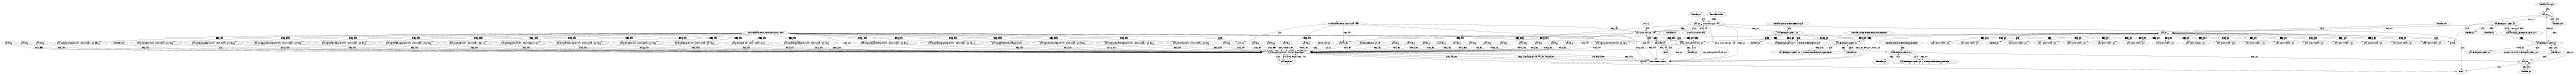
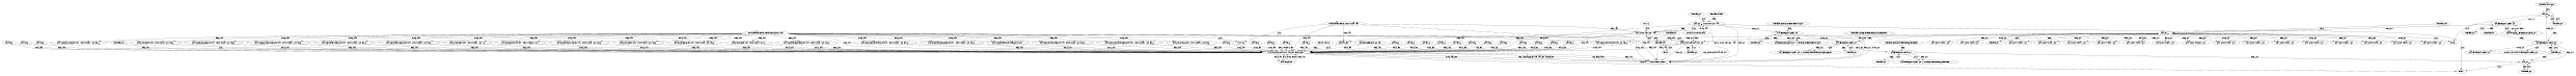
  digraph {
    n1 [label="(Call,print_16bits_val(ndo, ptr))"]
    n2 [label="(Call,l2tp_avp_print(ndo, dat+len, length-len))"]
    n3 [label="(Identifier,ptr)"]
    n4 [label="(MethodReturn,LEN)"]
    n5 [label="(Block,)"]
    n6 [label="(Block,)"]
    n7 [label="(Call,length-len)"]
    n8 [label="(MethodParameterIn,netdissect_options *ndo)"]
    n9 [label="(Call,l2tp_proxy_auth_id_print(ndo, (const u_char *)ptr, len-6))"]
    n10 [label="(Call,l2tp_framing_type_print(ndo, (const u_char *)ptr, len-6))"]
    n11 [label="(Call,l2tp_packet_proc_delay_print(ndo))"]
    n12 [label="(Call,l2tp_result_code_print(ndo, (const u_char *)ptr, len-6))"]
    n13 [label="(Call,l2tp_proxy_auth_type_print(ndo, (const u_char *)ptr, len-6))"]
    n14 [label="(Call,print_string(ndo, (const u_char *)ptr, len-6))"]
    n15 [label="(Call,print_octets(ndo, (const u_char *)ptr, len-6))"]
    n16 [label="(Call,l2tp_msgtype_print(ndo, (const u_char *)ptr, len-6))"]
    n17 [label="(Call,l2tp_ppp_discon_cc_print(ndo, (const u_char *)ptr, len-6))"]
    n18 [label="(Call,l2tp_bearer_cap_print(ndo, (const u_char *)ptr, len-6))"]
    n19 [label="(Call,l2tp_proto_ver_print(ndo, ptr, len-6))"]
    n20 [label="(Call,l2tp_bearer_type_print(ndo, (const u_char *)ptr, len-6))"]
    n21 [label="(Call,print_octets(ndo, (const u_char *)ptr, 16))"]
    n22 [label="(Call,print_32bits_val(ndo, (const uint32_t *)ptr))"]
    n23 [label="(Call,l2tp_call_errors_print(ndo, (const u_char *)ptr, len-6))"]
    n24 [label="(Call,print_octets(ndo, (const u_char *)ptr, len-6))"]
    n25 [label="(Call,l2tp_q931_cc_print(ndo, (const u_char *)ptr, len-6))"]
    n26 [label="(Call,l2tp_accm_print(ndo, (const u_char *)ptr, len-6))"]
    n27 [label="(Call,print_octets(ndo, (const u_char *)ptr, 8))"]
    n28 [label="(Call,l2tp_framing_cap_print(ndo, (const u_char *)ptr, len-6))"]
    1000108
    n30 [label="(Call,ptr++)"]
    n31 [label="(Call,(const u_char *)ptr)"]
    n32 [label="(Call,(const u_char *)ptr)"]
    n33 [label="(Call,(const u_char *)ptr)"]
    n34 [label="(Identifier,ptr)"]
    n35 [label="(Call,(const u_char *)ptr)"]
    n36 [label="(Call,(const u_char *)ptr)"]
    n37 [label="(Call,(const u_char *)ptr)"]
    n38 [label="(Call,(const u_char *)ptr)"]
    n39 [label="(Call,(const u_char *)ptr)"]
    n40 [label="(Call,(const u_char *)ptr)"]
    n41 [label="(Call,(const uint32_t *)ptr)"]
    n42 [label="(Block,)"]
    n43 [label="(Call,(const u_char *)ptr)"]
    n44 [label="(Call,(const u_char *)ptr)"]
    n45 [label="(Call,(const u_char *)ptr)"]
    n46 [label="(Call,(const u_char *)ptr)"]
    n47 [label="(Call,(const u_char *)ptr)"]
    n48 [label="(Call,(const u_char *)ptr)"]
    n49 [label="(Call,(const u_char *)ptr)"]
    n50 [label="(Call,EXTRACT_16BITS(ptr))"]
    n51 [label="(Identifier,ptr)"]
    n52 [label="(Call,attr_type = EXTRACT_16BITS(ptr))"]
    n53 [label="(Call,ptr++)"]
    n54 [label="(Identifier,ptr)"]
    n55 [label="(Call,EXTRACT_16BITS(ptr))"]
    n56 [label="(Identifier,ptr)"]
    n57 [label="(Call,EXTRACT_16BITS(ptr))"]
    n58 [label="(ControlStructure,if (EXTRACT_16BITS(ptr)))"]
    n59 [label="(Call,ptr++)"]
    n60 [label="(Identifier,ptr)"]
    n61 [label="(Call,EXTRACT_16BITS(ptr))"]
    n62 [label="(Call,EXTRACT_16BITS(ptr) & L2TP_AVP_HDR_FLAG_HIDDEN)"]
    n63 [label="(Identifier,ptr)"]
    n64 [label="(Call,EXTRACT_16BITS(ptr))"]
    n65 [label="(Call,EXTRACT_16BITS(ptr) & L2TP_AVP_HDR_FLAG_MANDATORY)"]
    n66 [label="(Identifier,ptr)"]
    n67 [label="(Call,EXTRACT_16BITS(ptr))"]
    n68 [label="(Identifier,ptr)"]
    n69 [label="(Call,EXTRACT_16BITS(ptr) & L2TP_AVP_HDR_LEN_MASK)"]
    n70 [label="(Call,*ptr = (const uint16_t *)dat)"]
    n71 [label="(Call,(const uint16_t *)dat)"]
    n72 [label="(Identifier,dat)"]
    n73 [label="(Call,dat+len)"]
    n74 [label="(MethodParameterIn,const u_char *dat)"]
    n75 [label="(Call,len-6)"]
    n76 [label="(Identifier,ndo)"]
    n77 [label="(Call,len-6)"]
    n78 [label="(Call,len-6)"]
    n79 [label="(Identifier,ptr)"]
    n80 [label="(Call,len-6)"]
    n81 [label="(Call,len-6)"]
    n82 [label="(Return,return;)"]
    n83 [label="(Identifier,attr_type)"]
    n84 [label="(ControlStructure,break;)"]
    n85 [label="(Call,ND_TCHECK2(*ptr, len))"]
    n86 [label="(Call,len-6)"]
    n87 [label="(Call,len-6)"]
    n88 [label="(Identifier,ndo)"]
    n89 [label="(Call,len-6)"]
    n90 [label="(Call,len-6)"]
    n91 [label="(Call,len-6)"]
    n92 [label="(Call,len-6)"]
    n93 [label="(Identifier,L2TP_AVP_HDR_FLAG_HIDDEN)"]
    n94 [label="(Call,len-6)"]
    n95 [label="(Call,len-6)"]
    n96 [label="(Identifier,ndo)"]
    n97 [label="(Call,len-6)"]
    n98 [label="(Call,len-6)"]
    n99 [label="(Call,len-6)"]
    n100 [label="(Call,len-6)"]
    n101 [label="(Call,len-6)"]
    n102 [label="(Identifier,L2TP_AVP_HDR_FLAG_MANDATORY)"]
    n103 [label="(Call,len-6)"]
    n104 [label="(Call,len-6)"]
    n105 [label="(Identifier,hidden)"]
    n106 [label="(Identifier,ndo)"]
    n107 [label="(Identifier,L2TP_AVP_HDR_LEN_MASK)"]
    1000118
    n1 -> n2 [label="DDG: ndo"]
    n1 -> n3 [label="CFG: "]
    n1 -> n4 [label="DDG: ptr"]
    n1 -> n4 [label="DDG: print_16bits_val(ndo, ptr)"]
    n1 -> n5 [label="AST: "]
    n2 -> n4 [label="DDG: l2tp_avp_print(ndo, dat+len, length-len)"]
    n2 -> n4 [label="DDG: length-len"]
    n2 -> n4 [label="DDG: ndo"]
    n2 -> n4 [label="DDG: dat+len"]
    n2 -> n6 [label="AST: "]
-   n2 -> n7 [label="CFG: "]
+   n2 -> n7 [label="DDG: len"]
    n3 -> n1 [label="AST: "]
    n7 -> n2 [label="AST: "]
    n7 -> n2 [label="DDG: length"]
    n7 -> n2 [label="DDG: len"]
    n8 -> n1 [label="DDG: ndo"]
    n8 -> n2 [label="DDG: ndo"]
    n8 -> n4 [label="DDG: ndo"]
    n8 -> n9 [label="DDG: ndo"]
    n8 -> n10 [label="DDG: ndo"]
    n8 -> n11 [label="DDG: ndo"]
    n8 -> n12 [label="DDG: ndo"]
    n8 -> n13 [label="DDG: ndo"]
    n8 -> n14 [label="DDG: ndo"]
    n8 -> n15 [label="DDG: ndo"]
    n8 -> n16 [label="DDG: ndo"]
    n8 -> n17 [label="DDG: ndo"]
    n8 -> n18 [label="DDG: ndo"]
    n8 -> n19 [label="DDG: ndo"]
    n8 -> n20 [label="DDG: ndo"]
    n8 -> n21 [label="DDG: ndo"]
    n8 -> n22 [label="DDG: ndo"]
    n8 -> n23 [label="DDG: ndo"]
    n8 -> n24 [label="DDG: ndo"]
    n8 -> n25 [label="DDG: ndo"]
    n8 -> n26 [label="DDG: ndo"]
    n8 -> n27 [label="DDG: ndo"]
    n8 -> n28 [label="DDG: ndo"]
    n8 -> 1000108 [label="AST: "]
    n9 -> n2 [label="DDG: ndo"]
    n10 -> n2 [label="DDG: ndo"]
    n11 -> n2 [label="DDG: ndo"]
    n12 -> n2 [label="DDG: ndo"]
    n13 -> n2 [label="DDG: ndo"]
    n14 -> n2 [label="DDG: ndo"]
    n15 -> n2 [label="DDG: ndo"]
    n16 -> n2 [label="DDG: ndo"]
    n17 -> n2 [label="DDG: ndo"]
    n18 -> n2 [label="DDG: ndo"]
    n19 -> n2 [label="DDG: ndo"]
    n20 -> n2 [label="DDG: ndo"]
    n21 -> n2 [label="DDG: ndo"]
    n22 -> n2 [label="DDG: ndo"]
    n23 -> n2 [label="DDG: ndo"]
    n24 -> n2 [label="DDG: ndo"]
    n26 -> n2 [label="DDG: ndo"]
    n27 -> n2 [label="DDG: ndo"]
    n28 -> n2 [label="DDG: ndo"]
    n30 -> n1 [label="DDG: ptr"]
    n30 -> n4 [label="DDG: ptr"]
    n30 -> n19 [label="DDG: ptr"]
    n30 -> n31 [label="DDG: ptr"]
    n30 -> n32 [label="DDG: ptr"]
    n30 -> n33 [label="DDG: ptr"]
    n30 -> n34 [label="CFG: "]
    n30 -> n35 [label="DDG: ptr"]
    n30 -> n36 [label="DDG: ptr"]
    n30 -> n37 [label="DDG: ptr"]
    n30 -> n38 [label="DDG: ptr"]
    n30 -> n39 [label="DDG: ptr"]
    n30 -> n40 [label="DDG: ptr"]
    n30 -> n41 [label="DDG: ptr"]
    n30 -> n42 [label="AST: "]
    n30 -> n43 [label="DDG: ptr"]
    n30 -> n44 [label="DDG: ptr"]
    n30 -> n45 [label="DDG: ptr"]
    n30 -> n46 [label="DDG: ptr"]
    n30 -> n47 [label="DDG: ptr"]
    n30 -> n48 [label="DDG: ptr"]
    n30 -> n49 [label="DDG: ptr"]
    n34 -> n30 [label="AST: "]
    n50 -> n30 [label="DDG: ptr"]
    n50 -> n51 [label="CFG: "]
    n50 -> n52 [label="AST: "]
    n50 -> n52 [label="DDG: ptr"]
    n51 -> n50 [label="AST: "]
    n52 -> n50 [label="CFG: "]
    n53 -> n42 [label="AST: "]
    n53 -> n50 [label="DDG: ptr"]
    n53 -> n54 [label="CFG: "]
    n54 -> n53 [label="AST: "]
    n54 -> n55 [label="CFG: "]
    n55 -> n53 [label="DDG: ptr"]
    n55 -> n56 [label="CFG: "]
    n55 -> n57 [label="DDG: ptr"]
    n55 -> n58 [label="AST: "]
    n56 -> n55 [label="AST: "]
    n56 -> n59 [label="CFG: "]
    n59 -> n6 [label="AST: "]
    n59 -> n55 [label="DDG: ptr"]
    n59 -> n60 [label="CFG: "]
    n60 -> n59 [label="AST: "]
    n61 -> n59 [label="DDG: ptr"]
    n61 -> n62 [label="AST: "]
    n61 -> n62 [label="DDG: ptr"]
    n61 -> n63 [label="CFG: "]
    n63 -> n61 [label="AST: "]
    n64 -> n61 [label="DDG: ptr"]
    n64 -> n65 [label="AST: "]
    n64 -> n65 [label="DDG: ptr"]
    n64 -> n66 [label="CFG: "]
    n66 -> n64 [label="AST: "]
    n67 -> n4 [label="DDG: ptr"]
    n67 -> n64 [label="DDG: ptr"]
    n67 -> n68 [label="CFG: "]
    n67 -> n69 [label="AST: "]
    n67 -> n69 [label="DDG: ptr"]
    n68 -> n67 [label="AST: "]
    n70 -> n2 [label="DDG: ndo"]
    n70 -> n4 [label="DDG: (const uint16_t *)dat"]
    n70 -> n4 [label="DDG: ptr"]
    n70 -> n6 [label="AST: "]
    n70 -> n67 [label="DDG: ptr"]
    n70 -> n71 [label="CFG: "]
    n71 -> n2 [label="DDG: dat"]
    n71 -> n4 [label="DDG: dat"]
    n71 -> n70 [label="AST: "]
    n71 -> n70 [label="DDG: dat"]
    n71 -> n72 [label="CFG: "]
    n71 -> n73 [label="DDG: dat"]
    n72 -> n71 [label="AST: "]
    n73 -> n2 [label="AST: "]
    n74 -> n2 [label="DDG: dat"]
    n74 -> n4 [label="DDG: dat"]
    n74 -> 1000108 [label="AST: "]
    n74 -> n71 [label="DDG: dat"]
    n74 -> n73 [label="DDG: dat"]
    n75 -> n2 [label="DDG: len"]
    n76 -> n30 [label="CFG: "]
    n77 -> n2 [label="DDG: len"]
    n78 -> n2 [label="DDG: len"]
    n79 -> n70 [label="AST: "]
    n80 -> n2 [label="DDG: len"]
    n81 -> n2 [label="DDG: len"]
    n82 -> n2 [label="CFG: "]
    n83 -> n53 [label="CFG: "]
    n84 -> n1 [label="CFG: "]
    n85 -> n2 [label="DDG: len"]
    n86 -> n2 [label="DDG: len"]
    n87 -> n2 [label="DDG: len"]
    n88 -> n1 [label="AST: "]
    n89 -> n2 [label="DDG: len"]
    n90 -> n2 [label="DDG: len"]
    n91 -> n2 [label="DDG: len"]
    n92 -> n2 [label="DDG: len"]
    n93 -> n61 [label="CFG: "]
    n94 -> n2 [label="DDG: len"]
    n95 -> n2 [label="DDG: len"]
    n96 -> n55 [label="CFG: "]
    n97 -> n2 [label="DDG: len"]
    n98 -> n2 [label="DDG: len"]
    n99 -> n2 [label="DDG: len"]
    n100 -> n2 [label="DDG: len"]
    n101 -> n2 [label="DDG: len"]
    n102 -> n64 [label="CFG: "]
    n103 -> n2 [label="DDG: len"]
    n104 -> n2 [label="DDG: len"]
    n105 -> n70 [label="CFG: "]
    n106 -> n2 [label="AST: "]
    n107 -> n67 [label="CFG: "]
    1000118 -> n71 [label="AST: "]
  }
